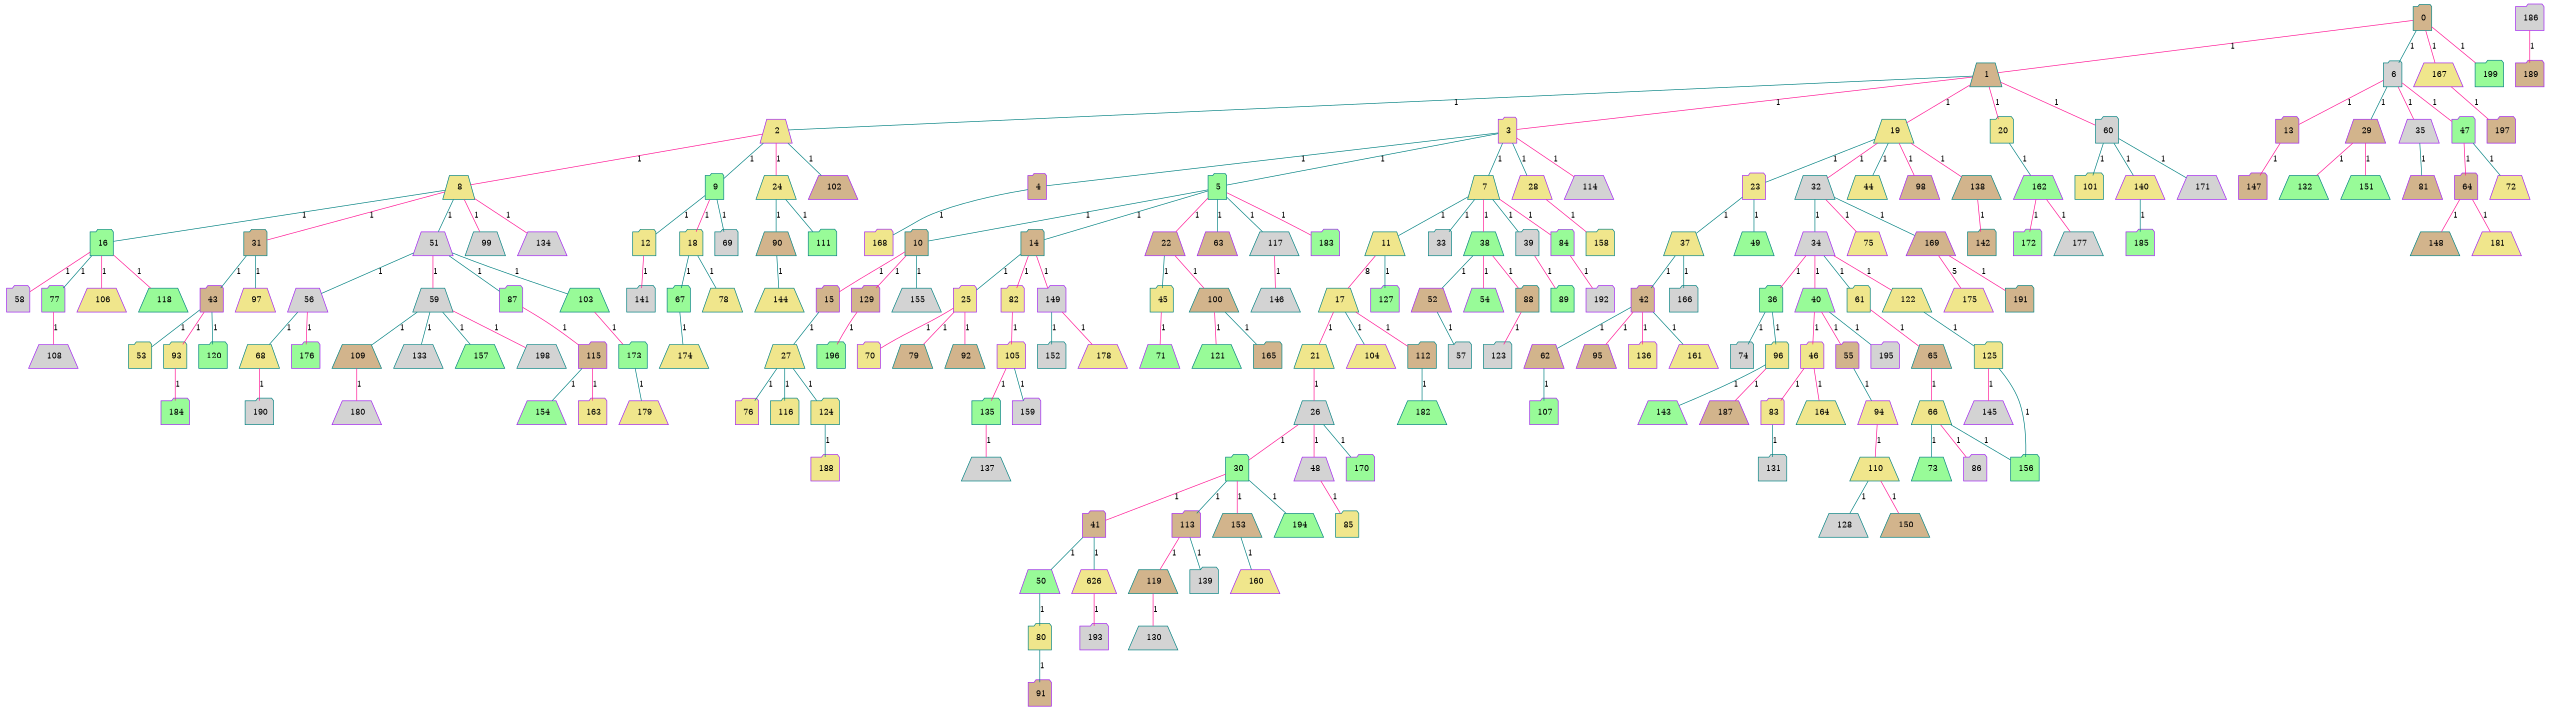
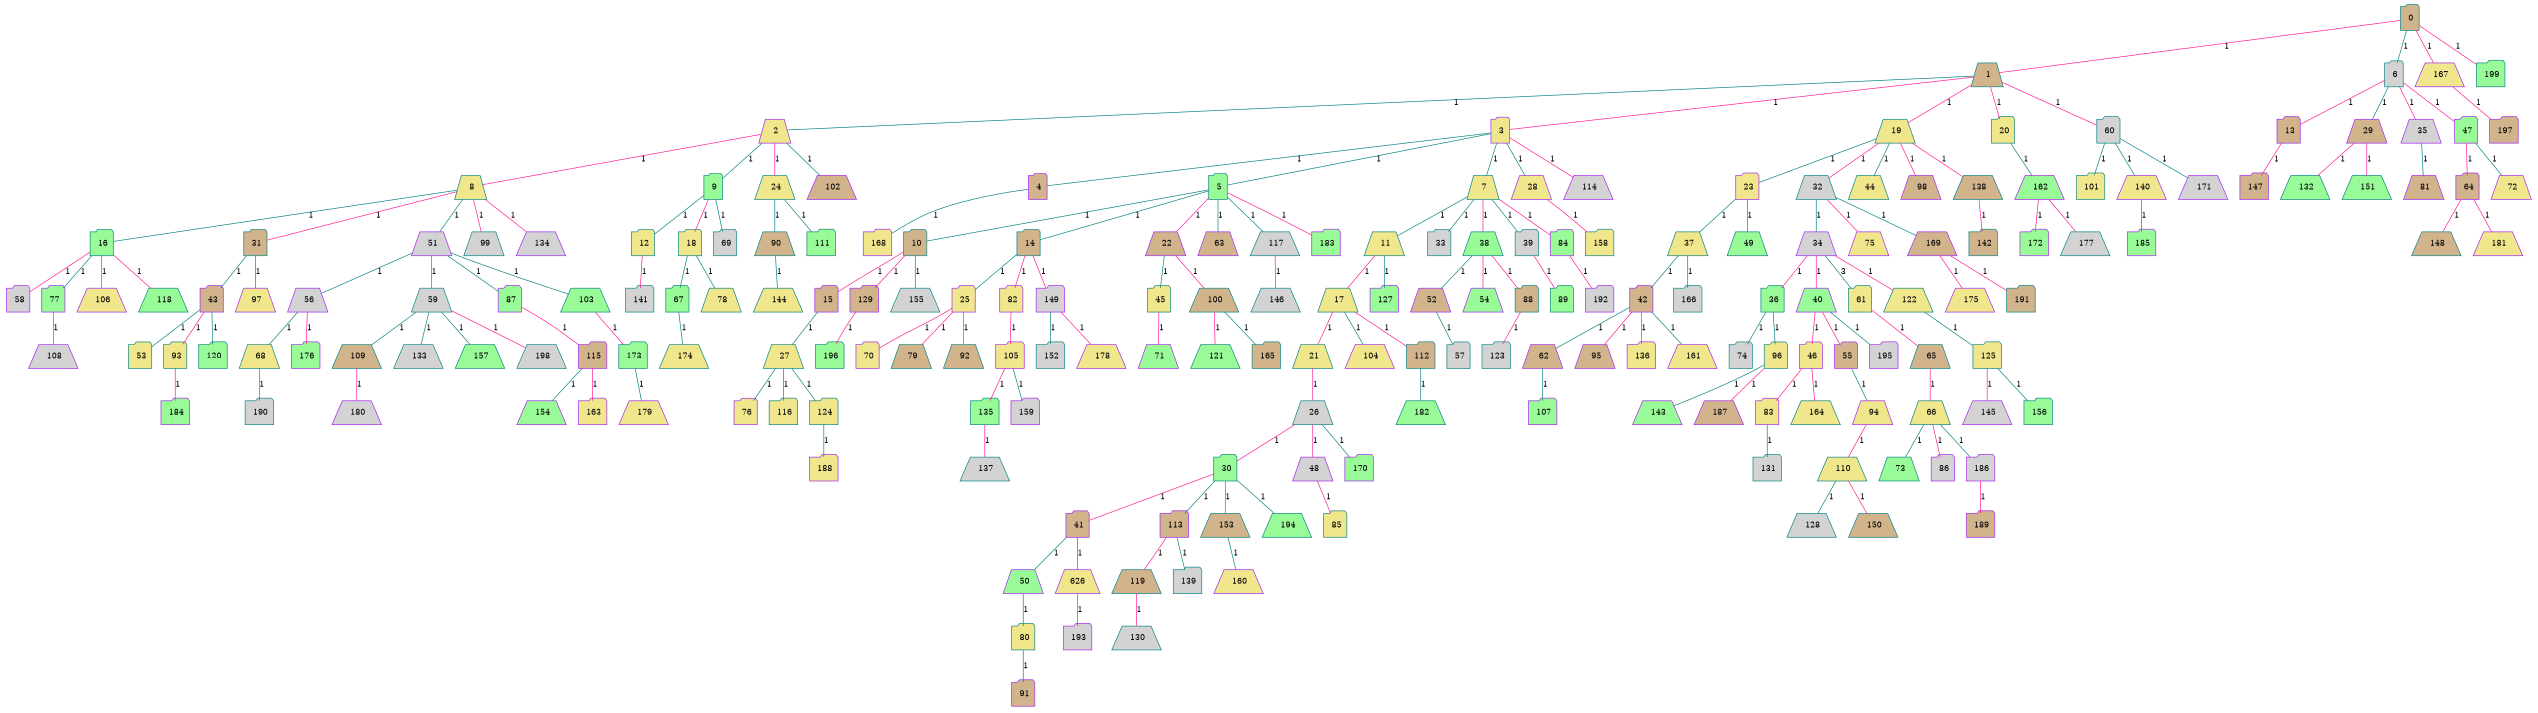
  graph {
    fixedsize="true;"
    node [color=teal fillcolor=khaki fontsize=12 hight=.12 shape=folder style=filled]
    edge [color=deeppink fontsize=12]
    n1 [fillcolor=tan label=" 0" width=.12]
    n2 [fillcolor=tan label=" 1" shape=trapezium width=.12]
    n3 [fillcolor=lightgrey label=" 6" width=.12]
    n4 [color=purple label=" 167" shape=trapezium width=.12]
    n5 [fillcolor=palegreen label=" 199" width=.12]
    n6 [color=purple label=" 2" shape=trapezium width=.12]
    n7 [color=purple label=" 3" width=.12]
    n8 [label=" 19" shape=trapezium width=.12]
    n9 [label=" 20" width=.12]
    n10 [fillcolor=lightgrey label=" 60" width=.12]
    n11 [color=purple fillcolor=tan label=" 13" width=.12]
    n12 [color=purple fillcolor=tan label=" 29" shape=trapezium width=.12]
    n13 [color=purple fillcolor=lightgrey label=" 35" shape=trapezium width=.12]
    n14 [color=purple fillcolor=palegreen label=" 47" width=.12]
    n15 [color=purple fillcolor=tan label=" 197" width=.12]
    n16 [label=" 8" shape=trapezium width=.12]
    n17 [fillcolor=palegreen label=" 9" width=.12]
    n18 [label=" 24" shape=trapezium width=.12]
    n19 [color=purple fillcolor=tan label=" 102" shape=trapezium width=.12]
    n20 [color=purple fillcolor=tan label=" 4" width=.12]
    n21 [fillcolor=palegreen label=" 5" width=.12]
    n22 [label=" 7" shape=trapezium width=.12]
    n23 [color=purple label=" 28" shape=trapezium width=.12]
    n24 [color=purple fillcolor=lightgrey label=" 114" shape=trapezium width=.12]
    n25 [color=purple label=" 23" width=.12]
    n26 [fillcolor=lightgrey label=" 32" shape=trapezium width=.12]
    n27 [label=" 44" shape=trapezium width=.12]
    n28 [color=purple fillcolor=tan label=" 98" shape=trapezium width=.12]
    n29 [fillcolor=tan label=" 138" shape=trapezium width=.12]
    n30 [color=purple fillcolor=palegreen label=" 162" shape=trapezium width=.12]
    n31 [label=" 101" width=.12]
    n32 [color=purple label=" 140" shape=trapezium width=.12]
    n33 [color=purple fillcolor=lightgrey label=" 171" shape=trapezium width=.12]
    n34 [fillcolor=palegreen label=" 16" width=.12]
    n35 [fillcolor=tan label=" 31" width=.12]
    n36 [color=purple fillcolor=lightgrey label=" 51" shape=trapezium width=.12]
    n37 [fillcolor=lightgrey label=" 99" shape=trapezium width=.12]
    n38 [color=purple fillcolor=lightgrey label=" 134" shape=trapezium width=.12]
    n39 [label=" 12" width=.12]
    n40 [label=" 18" width=.12]
    n41 [fillcolor=lightgrey label=" 69" width=.12]
    n42 [fillcolor=tan label=" 90" shape=trapezium width=.12]
    n43 [fillcolor=palegreen label=" 111" width=.12]
    n44 [color=purple label=" 168" width=.12]
    n45 [fillcolor=tan label=" 10" width=.12]
    n46 [fillcolor=tan label=" 14" width=.12]
    n47 [color=purple fillcolor=tan label=" 22" shape=trapezium width=.12]
    n48 [color=purple fillcolor=tan label=" 63" shape=trapezium width=.12]
    n49 [fillcolor=lightgrey label=" 117" shape=trapezium width=.12]
    n50 [color=purple fillcolor=palegreen label=" 183" width=.12]
    n51 [label=" 11" shape=trapezium width=.12]
    n52 [fillcolor=lightgrey label=" 33" width=.12]
    n53 [fillcolor=palegreen label=" 38" shape=trapezium width=.12]
    n54 [fillcolor=lightgrey label=" 39" width=.12]
    n55 [color=purple fillcolor=palegreen label=" 84" width=.12]
    n56 [label=" 158" width=.12]
    n57 [color=purple fillcolor=tan label=" 15" width=.12]
    n58 [color=purple fillcolor=tan label=" 129" width=.12]
    n59 [fillcolor=lightgrey label=" 155" shape=trapezium width=.12]
    n60 [color=purple label=" 25" width=.12]
    n61 [color=purple label=" 82" width=.12]
    n62 [color=purple fillcolor=lightgrey label=" 149" width=.12]
    n63 [label=" 45" width=.12]
    n64 [fillcolor=tan label=" 100" shape=trapezium width=.12]
    n65 [fillcolor=lightgrey label=" 146" shape=trapezium width=.12]
    n66 [color=purple fillcolor=tan label=" 147" width=.12]
    n67 [fillcolor=palegreen label=" 132" shape=trapezium width=.12]
    n68 [fillcolor=palegreen label=" 151" shape=trapezium width=.12]
    n69 [color=purple fillcolor=tan label=" 81" shape=trapezium width=.12]
    n70 [color=purple fillcolor=tan label=" 64" width=.12]
    n71 [color=purple label=" 72" shape=trapezium width=.12]
    n72 [label=" 17" shape=trapezium width=.12]
    n73 [color=purple fillcolor=palegreen label=" 127" width=.12]
    n74 [color=purple fillcolor=tan label=" 52" shape=trapezium width=.12]
    n75 [color=purple fillcolor=palegreen label=" 54" shape=trapezium width=.12]
    n76 [fillcolor=tan label=" 88" width=.12]
    n77 [fillcolor=palegreen label=" 89" width=.12]
    n78 [color=purple fillcolor=lightgrey label=" 192" width=.12]
    n79 [color=purple fillcolor=lightgrey label=" 58" width=.12]
    n80 [color=purple fillcolor=palegreen label=" 77" width=.12]
    n81 [color=purple label=" 106" shape=trapezium width=.12]
    n82 [fillcolor=palegreen label=" 118" shape=trapezium width=.12]
    n83 [color=purple fillcolor=tan label=" 43" width=.12]
    n84 [color=purple label=" 97" shape=trapezium width=.12]
    n85 [color=purple fillcolor=lightgrey label=" 56" shape=trapezium width=.12]
    n86 [fillcolor=lightgrey label=" 59" shape=trapezium width=.12]
    n87 [color=purple fillcolor=palegreen label=" 87" width=.12]
    n88 [fillcolor=palegreen label=" 103" shape=trapezium width=.12]
    n89 [fillcolor=lightgrey label=" 141" width=.12]
    n90 [fillcolor=palegreen label=" 67" width=.12]
    n91 [label=" 78" shape=trapezium width=.12]
    n92 [label=" 27" shape=trapezium width=.12]
    n93 [fillcolor=palegreen label=" 196" width=.12]
    n94 [label=" 21" shape=trapezium width=.12]
    n95 [color=purple label=" 104" shape=trapezium width=.12]
    n96 [fillcolor=tan label=" 112" width=.12]
    n97 [color=purple label=" 70" width=.12]
    n98 [fillcolor=tan label=" 79" shape=trapezium width=.12]
    n99 [fillcolor=tan label=" 92" shape=trapezium width=.12]
    n100 [color=purple label=" 105" width=.12]
    n101 [fillcolor=lightgrey label=" 152" width=.12]
    n102 [color=purple label=" 178" shape=trapezium width=.12]
    n103 [color=purple label=" 76" width=.12]
    n104 [label=" 116" width=.12]
    n105 [label=" 124" width=.12]
    n106 [color=purple fillcolor=lightgrey label=" 108" shape=trapezium width=.12]
    n107 [fillcolor=lightgrey label=" 26" shape=trapezium width=.12]
    n108 [fillcolor=palegreen label=" 182" shape=trapezium width=.12]
    n109 [label=" 174" shape=trapezium width=.12]
    n110 [label=" 37" shape=trapezium width=.12]
    n111 [fillcolor=palegreen label=" 49" shape=trapezium width=.12]
    n112 [color=purple fillcolor=lightgrey label=" 34" shape=trapezium width=.12]
    n113 [color=purple label=" 75" shape=trapezium width=.12]
    n114 [color=purple fillcolor=tan label=" 169" shape=trapezium width=.12]
    n115 [fillcolor=tan label=" 142" width=.12]
    n116 [color=purple fillcolor=palegreen label=" 172" width=.12]
    n117 [fillcolor=lightgrey label=" 177" shape=trapezium width=.12]
    n118 [fillcolor=palegreen label=" 30" width=.12]
    n119 [color=purple fillcolor=lightgrey label=" 48" shape=trapezium width=.12]
    n120 [color=purple fillcolor=palegreen label=" 170" width=.12]
    n121 [color=purple fillcolor=palegreen label=" 71" shape=trapezium width=.12]
    n122 [fillcolor=palegreen label=" 121" shape=trapezium width=.12]
    n123 [fillcolor=tan label=" 165" width=.12]
    n124 [color=purple fillcolor=tan label=" 42" width=.12]
    n125 [fillcolor=lightgrey label=" 166" width=.12]
    n126 [label=" 144" shape=trapezium width=.12]
    n127 [color=purple fillcolor=tan label=" 41" width=.12]
    n128 [color=purple fillcolor=tan label=" 113" width=.12]
    n129 [fillcolor=tan label=" 153" shape=trapezium width=.12]
    n130 [fillcolor=palegreen label=" 194" shape=trapezium width=.12]
    n131 [label=" 85" width=.12]
    n132 [color=purple label=" 188" width=.12]
    n133 [color=purple fillcolor=palegreen label=" 50" shape=trapezium width=.12]
    n134 [color=purple label=626 shape=trapezium width=.12]
    n135 [fillcolor=tan label=" 119" shape=trapezium width=.12]
    n136 [fillcolor=lightgrey label=" 139" width=.12]
    n137 [color=purple label=" 160" shape=trapezium width=.12]
    n138 [label=" 53" width=.12]
    n139 [label=" 93" width=.12]
    n140 [fillcolor=palegreen label=" 120" width=.12]
    n141 [fillcolor=palegreen label=" 36" width=.12]
    n142 [color=purple fillcolor=palegreen label=" 40" shape=trapezium width=.12]
    n143 [label=" 61" width=.12]
    n144 [label=" 122" shape=trapezium width=.12]
    n145 [color=purple label=" 175" shape=trapezium width=.12]
    n146 [fillcolor=tan label=" 191" width=.12]
    n147 [fillcolor=lightgrey label=" 74" width=.12]
    n148 [label=" 96" width=.12]
    n149 [color=purple label=" 46" width=.12]
    n150 [color=purple fillcolor=tan label=" 55" width=.12]
    n151 [color=purple fillcolor=lightgrey label=" 195" width=.12]
    n152 [fillcolor=tan label=" 65" shape=trapezium width=.12]
    n153 [label=" 125" width=.12]
    n154 [color=purple fillcolor=palegreen label=" 143" shape=trapezium width=.12]
    n155 [color=purple fillcolor=tan label=" 187" shape=trapezium width=.12]
    n156 [color=purple fillcolor=tan label=" 62" shape=trapezium width=.12]
    n157 [color=purple fillcolor=tan label=" 95" shape=trapezium width=.12]
    n158 [color=purple label=" 136" width=.12]
    n159 [color=purple label=" 161" shape=trapezium width=.12]
    n160 [fillcolor=lightgrey label=" 57" width=.12]
    n161 [fillcolor=lightgrey label=" 123" width=.12]
    n162 [color=purple label=" 83" width=.12]
    n163 [label=" 164" shape=trapezium width=.12]
    n164 [color=purple label=" 94" shape=trapezium width=.12]
    n165 [label=" 80" width=.12]
    n166 [color=purple fillcolor=lightgrey label=" 193" width=.12]
    n167 [color=purple fillcolor=palegreen label=" 107" width=.12]
    n168 [color=purple fillcolor=palegreen label=" 184" width=.12]
    n169 [fillcolor=lightgrey label=" 131" width=.12]
    n170 [fillcolor=tan label=" 148" shape=trapezium width=.12]
    n171 [color=purple label=" 181" shape=trapezium width=.12]
    n172 [color=purple fillcolor=tan label=" 91" width=.12]
    n173 [label=" 68" shape=trapezium width=.12]
    n174 [color=purple fillcolor=palegreen label=" 176" width=.12]
    n175 [fillcolor=tan label=" 109" shape=trapezium width=.12]
    n176 [fillcolor=lightgrey label=" 133" shape=trapezium width=.12]
    n177 [fillcolor=palegreen label=" 157" shape=trapezium width=.12]
    n178 [fillcolor=lightgrey label=" 198" shape=trapezium width=.12]
    n179 [color=purple fillcolor=tan label=" 115" width=.12]
    n180 [fillcolor=palegreen label=" 173" width=.12]
    n181 [label=" 110" shape=trapezium width=.12]
    n182 [fillcolor=lightgrey label=" 190" width=.12]
    n183 [color=purple fillcolor=lightgrey label=" 180" shape=trapezium width=.12]
    n184 [color=purple fillcolor=palegreen label=" 185" width=.12]
    n185 [label=" 66" shape=trapezium width=.12]
    n186 [fillcolor=palegreen label=" 73" shape=trapezium width=.12]
    n187 [color=purple fillcolor=lightgrey label=" 86" width=.12]
    n188 [color=purple fillcolor=lightgrey label=" 186" width=.12]
    n189 [color=purple fillcolor=tan label=" 189" width=.12]
    n190 [fillcolor=palegreen label=" 135" width=.12]
    n191 [color=purple fillcolor=lightgrey label=" 159" width=.12]
    n192 [color=purple fillcolor=palegreen label=" 154" shape=trapezium width=.12]
    n193 [color=purple label=" 163" width=.12]
    n194 [fillcolor=lightgrey label=" 128" shape=trapezium width=.12]
    n195 [fillcolor=tan label=" 150" shape=trapezium width=.12]
    n196 [color=purple label=" 179" shape=trapezium width=.12]
    n197 [fillcolor=lightgrey label=" 137" shape=trapezium width=.12]
    n198 [fillcolor=lightgrey label=" 130" shape=trapezium width=.12]
    n199 [color=purple fillcolor=lightgrey label=" 145" shape=trapezium width=.12]
    n200 [fillcolor=palegreen label=" 156" width=.12]
    n1 -- n2 [label=1]
    n1 -- n3 [color=teal label=1]
    n1 -- n4 [label=1]
    n1 -- n5 [label=1]
    n2 -- n6 [color=teal label=1]
    n2 -- n7 [label=1]
    n2 -- n8 [label=1]
    n2 -- n9 [label=1]
    n2 -- n10 [label=1]
    n3 -- n11 [label=1]
    n3 -- n12 [color=teal label=1]
    n3 -- n13 [label=1]
    n3 -- n14 [label=1]
    n4 -- n15 [label=1]
    n6 -- n16 [label=1]
    n6 -- n17 [color=teal label=1]
    n6 -- n18 [label=1]
    n6 -- n19 [color=teal label=1]
    n7 -- n20 [color=teal label=1]
    n7 -- n21 [color=teal label=1]
    n7 -- n22 [color=teal label=1]
    n7 -- n23 [color=teal label=1]
    n7 -- n24 [label=1]
    n8 -- n25 [color=teal label=1]
    n8 -- n26 [label=1]
    n8 -- n27 [color=teal label=1]
    n8 -- n28 [label=1]
    n8 -- n29 [label=1]
    n9 -- n30 [color=teal label=1]
    n10 -- n31 [color=teal label=1]
    n10 -- n32 [color=teal label=1]
    n10 -- n33 [color=teal label=1]
    n11 -- n66 [label=1]
    n12 -- n67 [label=1]
    n12 -- n68 [label=1]
    n13 -- n69 [color=teal label=1]
    n14 -- n70 [label=1]
    n14 -- n71 [color=teal label=1]
    n16 -- n34 [color=teal label=1]
    n16 -- n35 [label=1]
    n16 -- n36 [color=teal label=1]
    n16 -- n37 [label=1]
    n16 -- n38 [label=1]
    n17 -- n39 [color=teal label=1]
    n17 -- n40 [label=1]
    n17 -- n41 [color=teal label=1]
    n18 -- n42 [color=teal label=1]
    n18 -- n43 [color=teal label=1]
    n20 -- n44 [color=teal label=1]
    n21 -- n45 [color=teal label=1]
    n21 -- n46 [color=teal label=1]
    n21 -- n47 [label=1]
    n21 -- n48 [color=teal label=1]
    n21 -- n49 [color=teal label=1]
    n21 -- n50 [label=1]
    n22 -- n51 [color=teal label=1]
    n22 -- n52 [color=teal label=1]
    n22 -- n53 [label=1]
    n22 -- n54 [color=teal label=1]
    n22 -- n55 [label=1]
    n23 -- n56 [label=1]
    n25 -- n110 [color=teal label=1]
    n25 -- n111 [color=teal label=1]
    n26 -- n112 [color=teal label=1]
    n26 -- n113 [label=1]
    n26 -- n114 [color=teal label=1]
    n29 -- n115 [label=1]
    n30 -- n116 [label=1]
    n30 -- n117 [label=1]
    n32 -- n184 [color=teal label=1]
    n34 -- n79 [label=1]
    n34 -- n80 [color=teal label=1]
    n34 -- n81 [label=1]
    n34 -- n82 [label=1]
    n35 -- n83 [color=teal label=1]
    n35 -- n84 [color=teal label=1]
    n36 -- n85 [color=teal label=1]
    n36 -- n86 [label=1]
    n36 -- n87 [color=teal label=1]
    n36 -- n88 [color=teal label=1]
    n39 -- n89 [label=1]
    n40 -- n90 [color=teal label=1]
    n40 -- n91 [color=teal label=1]
    n42 -- n126 [color=teal label=1]
    n45 -- n57 [label=1]
    n45 -- n58 [label=1]
    n45 -- n59 [color=teal label=1]
    n46 -- n60 [color=teal label=1]
    n46 -- n61 [label=1]
    n46 -- n62 [label=1]
    n47 -- n63 [color=teal label=1]
    n47 -- n64 [label=1]
    n49 -- n65 [label=1]
-   n51 -- n72 [label=8]
+   n51 -- n72 [label=1]
    n51 -- n73 [color=teal label=1]
    n53 -- n74 [color=teal label=1]
    n53 -- n75 [label=1]
    n53 -- n76 [label=1]
    n54 -- n77 [label=1]
    n55 -- n78 [label=1]
    n57 -- n92 [color=teal label=1]
    n58 -- n93 [label=1]
    n60 -- n97 [label=1]
    n60 -- n98 [label=1]
    n60 -- n99 [label=1]
    n61 -- n100 [label=1]
    n62 -- n101 [color=teal label=1]
    n62 -- n102 [label=1]
    n63 -- n121 [label=1]
    n64 -- n122 [label=1]
    n64 -- n123 [color=teal label=1]
    n70 -- n170 [label=1]
    n70 -- n171 [label=1]
    n72 -- n94 [label=1]
    n72 -- n95 [color=teal label=1]
    n72 -- n96 [label=1]
    n74 -- n160 [color=teal label=1]
    n76 -- n161 [label=1]
    n80 -- n106 [label=1]
    n83 -- n138 [color=teal label=1]
    n83 -- n139 [label=1]
    n83 -- n140 [color=teal label=1]
    n85 -- n173 [color=teal label=1]
    n85 -- n174 [label=1]
    n86 -- n175 [color=teal label=1]
    n86 -- n176 [color=teal label=1]
    n86 -- n177 [color=teal label=1]
    n86 -- n178 [label=1]
    n87 -- n179 [label=1]
    n88 -- n180 [label=1]
    n90 -- n109 [color=teal label=1]
    n92 -- n103 [color=teal label=1]
    n92 -- n104 [color=teal label=1]
    n92 -- n105 [color=teal label=1]
    n94 -- n107 [label=1]
    n96 -- n108 [color=teal label=1]
    n100 -- n190 [label=1]
    n100 -- n191 [color=teal label=1]
    n105 -- n132 [color=teal label=1]
    n107 -- n118 [label=1]
    n107 -- n119 [label=1]
    n107 -- n120 [color=teal label=1]
    n110 -- n124 [color=teal label=1]
    n110 -- n125 [color=teal label=1]
    n112 -- n141 [label=1]
    n112 -- n142 [label=1]
-   n112 -- n143 [color=teal label=1]
+   n112 -- n143 [color=teal label=3]
    n112 -- n144 [label=1]
-   n114 -- n145 [label=5]
+   n114 -- n145 [label=1]
    n114 -- n146 [label=1]
    n118 -- n127 [label=1]
    n118 -- n128 [color=teal label=1]
    n118 -- n129 [label=1]
    n118 -- n130 [color=teal label=1]
    n119 -- n131 [label=1]
    n124 -- n156 [color=teal label=1]
    n124 -- n157 [label=1]
    n124 -- n158 [label=1]
    n124 -- n159 [color=teal label=1]
    n127 -- n133 [color=teal label=1]
    n127 -- n134 [color=teal label=1]
    n128 -- n135 [label=1]
    n128 -- n136 [color=teal label=1]
    n129 -- n137 [color=teal label=1]
    n133 -- n165 [color=teal label=1]
    n134 -- n166 [label=1]
    n135 -- n198 [label=1]
    n139 -- n168 [label=1]
    n141 -- n147 [color=teal label=1]
    n141 -- n148 [color=teal label=1]
    n142 -- n149 [label=1]
    n142 -- n150 [label=1]
    n142 -- n151 [color=teal label=1]
    n143 -- n152 [label=1]
    n144 -- n153 [color=teal label=1]
    n148 -- n154 [color=teal label=1]
    n148 -- n155 [label=1]
    n149 -- n162 [label=1]
    n149 -- n163 [label=1]
    n150 -- n164 [color=teal label=1]
    n152 -- n185 [label=1]
    n153 -- n199 [label=1]
    n153 -- n200 [color=teal label=1]
    n156 -- n167 [color=teal label=1]
    n162 -- n169 [color=teal label=1]
    n164 -- n181 [label=1]
    n165 -- n172 [color=teal label=1]
    n173 -- n182 [label=1]
    n175 -- n183 [label=1]
    n179 -- n192 [color=teal label=1]
    n179 -- n193 [label=1]
    n180 -- n196 [color=teal label=1]
    n181 -- n194 [color=teal label=1]
    n181 -- n195 [label=1]
    n185 -- n186 [color=teal label=1]
    n185 -- n187 [label=1]
-   n185 -- n200 [color=teal label=1]
+   n185 -- n188 [color=teal label=1]
    n188 -- n189 [label=1]
    n190 -- n197 [label=1]
  }
